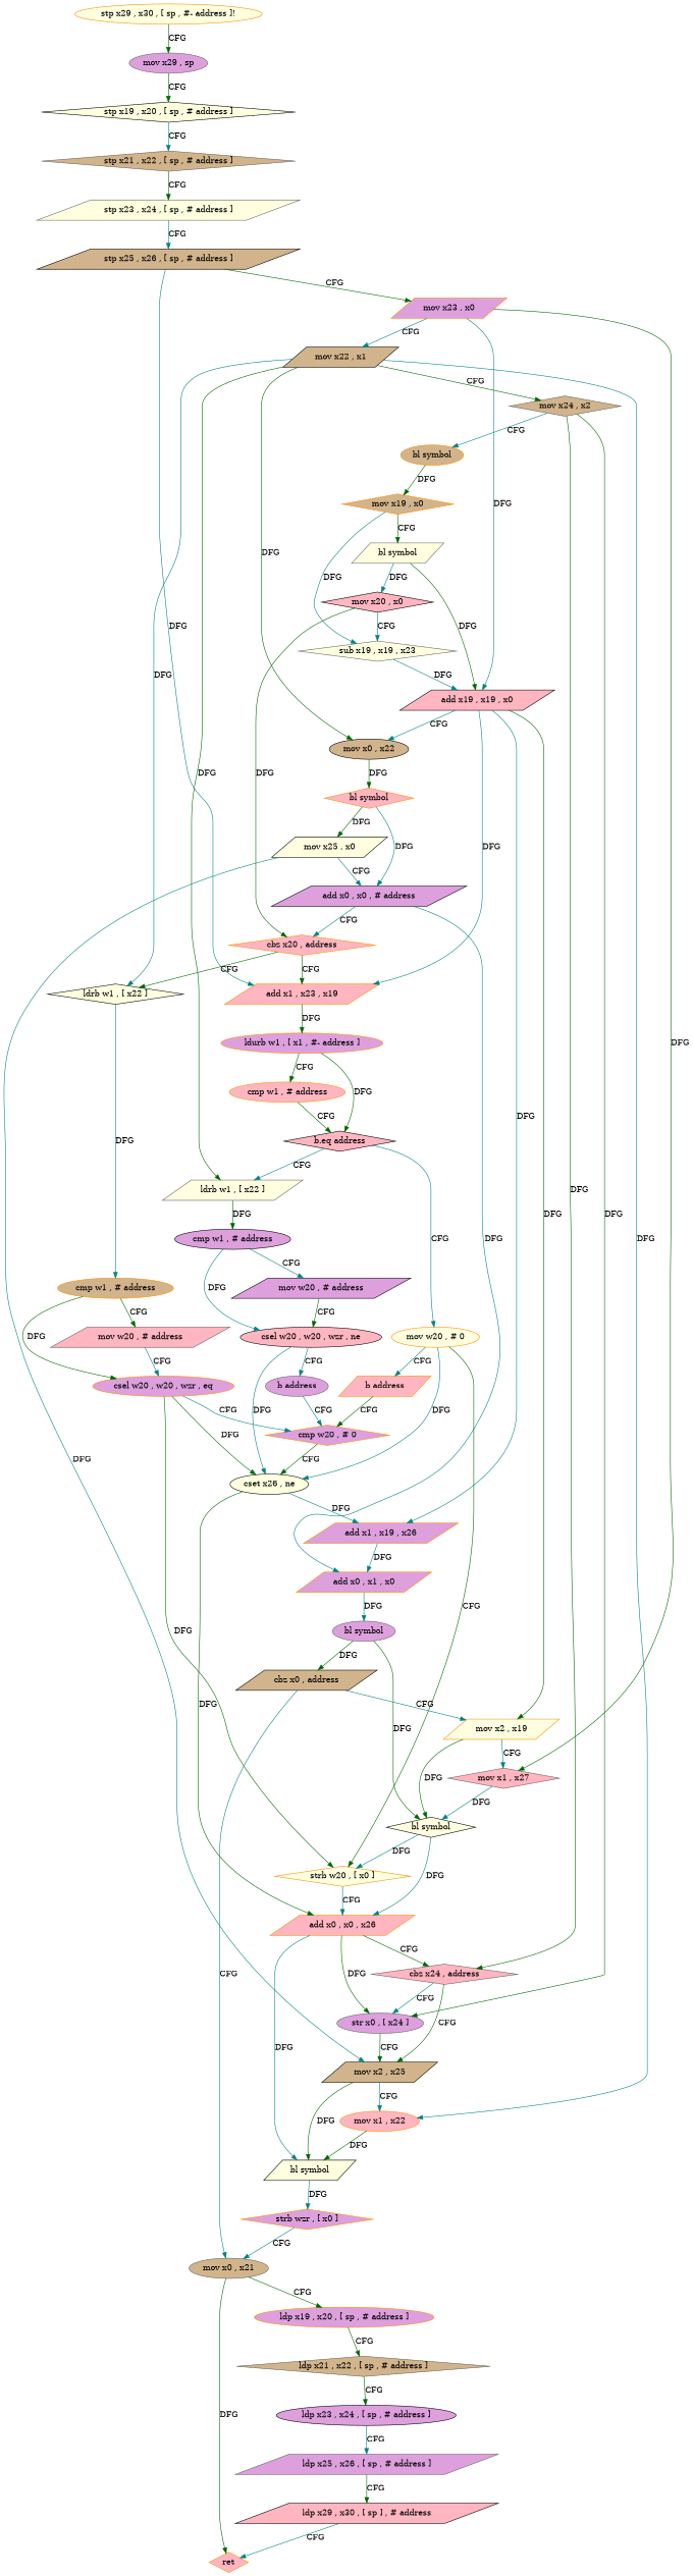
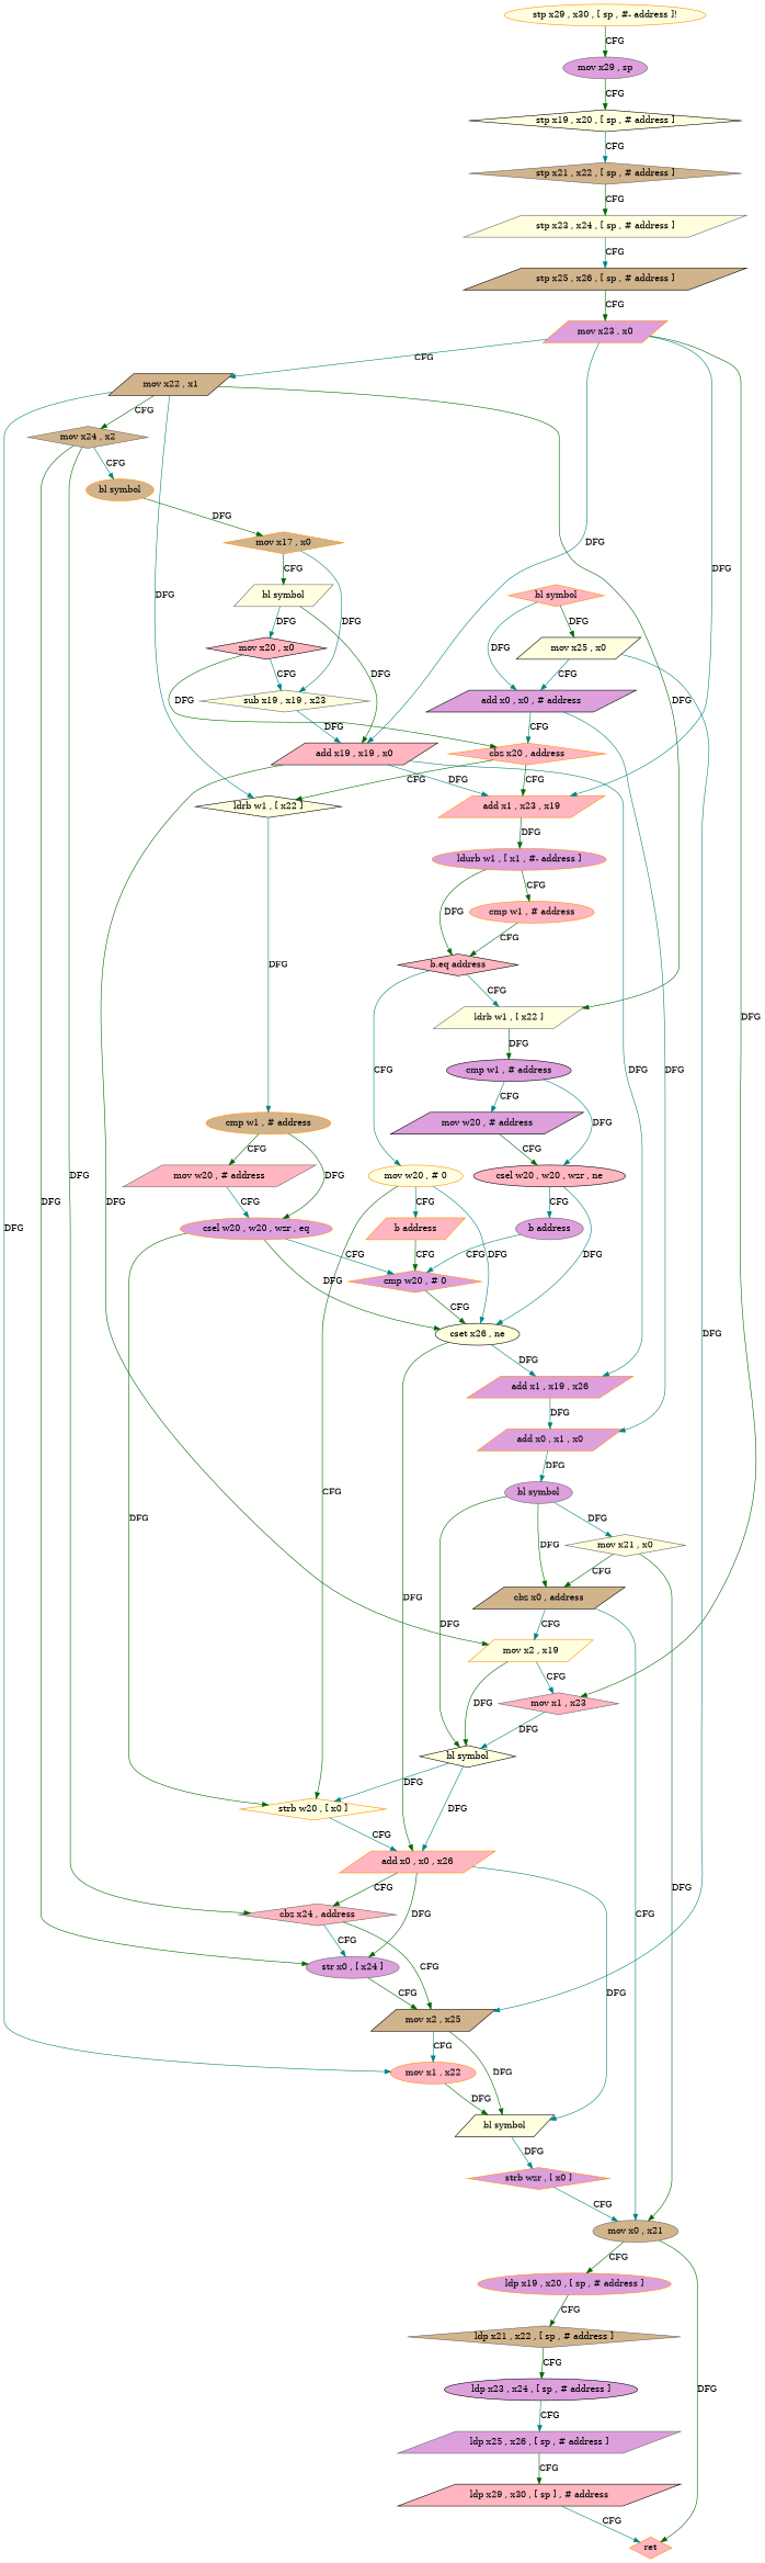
  digraph {
    node [color=darkorange fillcolor=plum shape=parallelogram style=filled]
    edge [color=teal]
    n1 [fillcolor=lightyellow label="stp x29 , x30 , [ sp , #- address ]!" shape=ellipse]
    n2 [color=gray40 label="mov x29 , sp" shape=ellipse]
    n3 [color=black fillcolor=lightyellow label="stp x19 , x20 , [ sp , # address ]" shape=diamond]
    n4 [color=gray40 fillcolor=tan label="stp x21 , x22 , [ sp , # address ]" shape=diamond]
    n5 [color=gray40 fillcolor=lightyellow label="stp x23 , x24 , [ sp , # address ]"]
    n6 [color=black fillcolor=tan label="stp x25 , x26 , [ sp , # address ]"]
    n7 [label="mov x23 , x0"]
    n8 [color=black fillcolor=tan label="mov x22 , x1"]
    n9 [fillcolor=lightpink label="add x1 , x23 , x19"]
-   n10 [color=gray40 fillcolor=lightpink label="mov x1 , x27" shape=diamond]
+   n10 [color=gray40 fillcolor=lightpink label="mov x1 , x23" shape=diamond]
    n11 [color=black fillcolor=lightpink label="add x19 , x19 , x0"]
    n12 [color=gray40 fillcolor=tan label="mov x24 , x2" shape=diamond]
-   n13 [color=black fillcolor=tan label="mov x0 , x22" shape=ellipse]
    n14 [color=black fillcolor=lightyellow label="ldrb w1 , [ x22 ]" shape=diamond]
    n15 [color=gray40 fillcolor=lightyellow label="ldrb w1 , [ x22 ]"]
    n16 [fillcolor=lightpink label="mov x1 , x22" shape=ellipse]
    n17 [color=gray40 fillcolor=lightyellow label="sub x19 , x19 , x23" shape=diamond]
    n18 [label="ldurb w1 , [ x1 , #- address ]" shape=ellipse]
    n19 [color=black fillcolor=lightyellow label="bl symbol" shape=diamond]
    n20 [fillcolor=tan label="bl symbol" shape=ellipse]
    n21 [color=gray40 fillcolor=lightpink label="cbz x24 , address" shape=diamond]
    n22 [color=gray40 label="str x0 , [ x24 ]" shape=ellipse]
    n23 [fillcolor=lightpink label="bl symbol" shape=diamond]
    n24 [fillcolor=tan label="cmp w1 , # address" shape=ellipse]
    n25 [color=black label="cmp w1 , # address" shape=ellipse]
    n26 [color=black fillcolor=lightyellow label="bl symbol"]
-   n27 [fillcolor=tan label="mov x19 , x0" shape=diamond]
+   n27 [fillcolor=tan label="mov x17 , x0" shape=diamond]
    n28 [color=black fillcolor=tan label="mov x2 , x25"]
    n29 [color=gray40 fillcolor=lightyellow label="bl symbol"]
    n30 [color=black fillcolor=lightpink label="mov x20 , x0" shape=diamond]
    n31 [fillcolor=lightpink label="cbz x20 , address" shape=diamond]
    n32 [fillcolor=lightyellow label="mov x2 , x19"]
    n33 [label="add x1 , x19 , x26"]
    n34 [label="add x0 , x1 , x0"]
    n35 [color=black fillcolor=lightyellow label="mov x25 , x0"]
    n36 [color=black label="add x0 , x0 , # address"]
    n37 [color=gray40 label="bl symbol" shape=ellipse]
    n38 [color=gray40 fillcolor=lightpink label="mov w20 , # address"]
    n39 [label="csel w20 , w20 , wzr , eq" shape=ellipse]
    n40 [fillcolor=lightpink label="cmp w1 , # address" shape=ellipse]
    n41 [color=black fillcolor=lightpink label="b.eq address" shape=diamond]
    n42 [label="cmp w20 , # 0" shape=diamond]
    n43 [fillcolor=lightyellow label="strb w20 , [ x0 ]" shape=diamond]
    n44 [color=black fillcolor=lightyellow label="cset x26 , ne" shape=ellipse]
    n45 [fillcolor=lightpink label="add x0 , x0 , x26"]
    n46 [fillcolor=lightyellow label="mov w20 , # 0" shape=ellipse]
    n47 [fillcolor=lightpink label="b address"]
    n48 [color=black label="mov w20 , # address"]
    n49 [color=black fillcolor=lightpink label="csel w20 , w20 , wzr , ne" shape=ellipse]
    n50 [color=gray40 fillcolor=tan label="mov x0 , x21" shape=ellipse]
    n51 [label="ldp x19 , x20 , [ sp , # address ]" shape=ellipse]
    n52 [fillcolor=lightpink label=ret shape=diamond]
    n53 [color=gray40 fillcolor=tan label="ldp x21 , x22 , [ sp , # address ]" shape=diamond]
    n54 [color=black label="ldp x23 , x24 , [ sp , # address ]" shape=ellipse]
    n55 [color=gray40 label="ldp x25 , x26 , [ sp , # address ]"]
    n56 [color=black fillcolor=lightpink label="ldp x29 , x30 , [ sp ] , # address"]
    n57 [label="strb wzr , [ x0 ]" shape=diamond]
    n58 [color=gray40 label="b address" shape=ellipse]
+   n59 [color=gray40 fillcolor=lightyellow label="mov x21 , x0" shape=diamond]
    n60 [color=black fillcolor=tan label="cbz x0 , address"]
    n1 -> n2 [color=darkgreen label=CFG]
    n2 -> n3 [color=darkgreen label=CFG]
    n3 -> n4 [label=CFG]
    n4 -> n5 [color=darkgreen label=CFG]
    n5 -> n6 [label=CFG]
    n6 -> n7 [color=darkgreen label=CFG]
    n7 -> n8 [label=CFG]
-   n6 -> n9 [label=DFG]
+   n7 -> n9 [label=DFG]
    n7 -> n10 [color=darkgreen label=DFG]
    n7 -> n11 [label=DFG]
    n8 -> n12 [color=darkgreen label=CFG]
-   n8 -> n13 [color=darkgreen label=DFG]
    n8 -> n14 [label=DFG]
    n8 -> n15 [color=darkgreen label=DFG]
    n8 -> n16 [label=DFG]
    n9 -> n18 [color=darkgreen label=DFG]
    n10 -> n19 [label=DFG]
    n11 -> n9 [label=DFG]
-   n11 -> n13 [label=CFG]
    n11 -> n32 [color=darkgreen label=DFG]
    n11 -> n33 [label=DFG]
    n12 -> n20 [label=CFG]
    n12 -> n21 [color=darkgreen label=DFG]
    n12 -> n22 [color=darkgreen label=DFG]
-   n13 -> n23 [color=darkgreen label=DFG]
    n14 -> n24 [label=DFG]
    n15 -> n25 [color=darkgreen label=DFG]
    n16 -> n26 [color=darkgreen label=DFG]
    n17 -> n11 [label=DFG]
    n18 -> n40 [color=darkgreen label=CFG]
    n18 -> n41 [color=darkgreen label=DFG]
    n19 -> n43 [label=DFG]
    n19 -> n45 [label=DFG]
    n20 -> n27 [color=darkgreen label=DFG]
    n21 -> n22 [label=CFG]
    n21 -> n28 [color=darkgreen label=CFG]
    n22 -> n28 [color=darkgreen label=CFG]
    n23 -> n35 [color=darkgreen label=DFG]
    n23 -> n36 [label=DFG]
    n24 -> n38 [color=darkgreen label=CFG]
    n24 -> n39 [color=darkgreen label=DFG]
    n25 -> n48 [label=CFG]
    n25 -> n49 [label=DFG]
    n26 -> n57 [label=DFG]
    n27 -> n17 [label=DFG]
    n27 -> n29 [color=darkgreen label=CFG]
    n28 -> n16 [label=CFG]
    n28 -> n26 [color=darkgreen label=DFG]
    n29 -> n11 [color=darkgreen label=DFG]
    n29 -> n30 [label=DFG]
    n30 -> n17 [label=CFG]
    n30 -> n31 [color=darkgreen label=DFG]
    n31 -> n9 [color=darkgreen label=CFG]
    n31 -> n14 [color=darkgreen label=CFG]
    n32 -> n10 [label=CFG]
    n32 -> n19 [color=darkgreen label=DFG]
    n33 -> n34 [label=DFG]
    n34 -> n37 [label=DFG]
    n35 -> n28 [label=DFG]
    n35 -> n36 [label=CFG]
    n36 -> n31 [label=CFG]
    n36 -> n34 [label=DFG]
    n37 -> n19 [color=darkgreen label=DFG]
+   n37 -> n59 [label=DFG]
    n37 -> n60 [color=darkgreen label=DFG]
    n38 -> n39 [label=CFG]
    n39 -> n42 [label=CFG]
    n39 -> n43 [color=darkgreen label=DFG]
    n39 -> n44 [color=darkgreen label=DFG]
    n40 -> n41 [color=darkgreen label=CFG]
    n41 -> n15 [label=CFG]
    n41 -> n46 [label=CFG]
    n42 -> n44 [color=darkgreen label=CFG]
    n43 -> n45 [label=CFG]
    n44 -> n33 [label=DFG]
    n44 -> n45 [color=darkgreen label=DFG]
    n45 -> n21 [color=darkgreen label=CFG]
    n45 -> n22 [color=darkgreen label=DFG]
    n45 -> n26 [label=DFG]
    n46 -> n43 [color=darkgreen label=CFG]
    n46 -> n44 [label=DFG]
    n46 -> n47 [label=CFG]
    n47 -> n42 [color=darkgreen label=CFG]
    n48 -> n49 [color=darkgreen label=CFG]
    n49 -> n44 [label=DFG]
    n49 -> n58 [label=CFG]
    n50 -> n51 [color=darkgreen label=CFG]
    n50 -> n52 [color=darkgreen label=DFG]
    n51 -> n53 [color=darkgreen label=CFG]
    n53 -> n54 [color=darkgreen label=CFG]
    n54 -> n55 [label=CFG]
    n55 -> n56 [color=darkgreen label=CFG]
    n56 -> n52 [label=CFG]
    n57 -> n50 [label=CFG]
    n58 -> n42 [label=CFG]
+   n59 -> n50 [color=darkgreen label=DFG]
+   n59 -> n60 [color=darkgreen label=CFG]
    n60 -> n32 [label=CFG]
    n60 -> n50 [label=CFG]
  }
